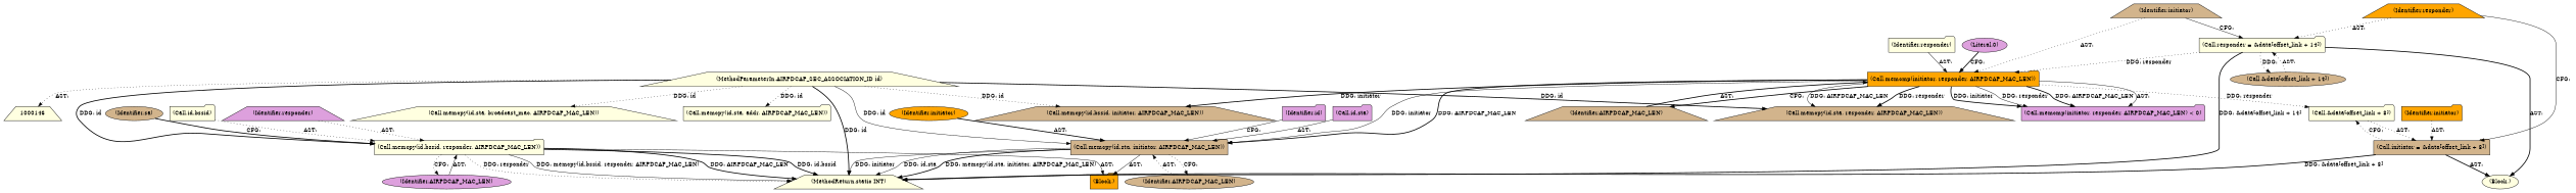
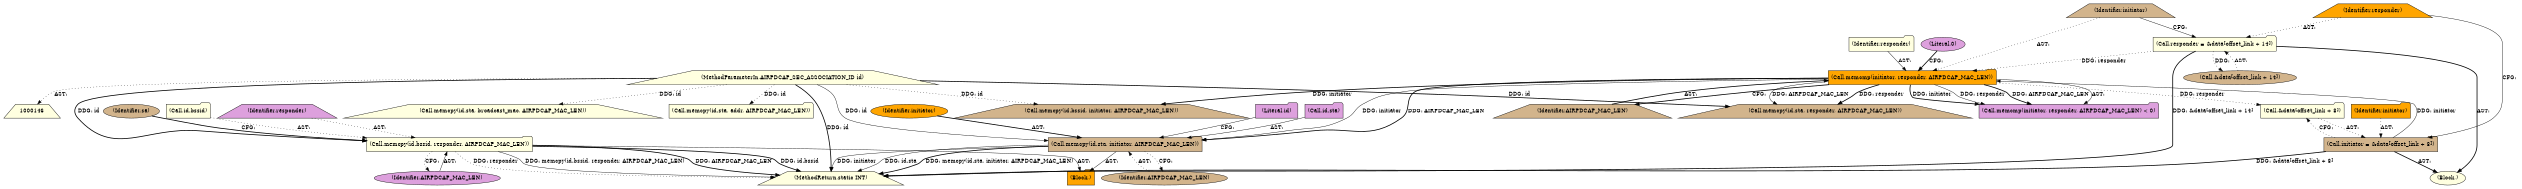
  digraph {
    node [fillcolor=lightyellow shape=folder style=filled]
    edge [style=bold]
    n1 [label="(Call,memcpy(id.bssid, responder, AIRPDCAP_MAC_LEN))"]
    n2 [label="(MethodReturn,static INT)" shape=trapezium]
    n3 [fillcolor=plum label="(Identifier,AIRPDCAP_MAC_LEN)" shape=ellipse]
    n4 [fillcolor=orange label="(Block,)"]
    n5 [label="(MethodParameterIn,AIRPDCAP_SEC_ASSOCIATION_ID id)" shape=trapezium]
    n6 [fillcolor=tan label="(Call,memcpy(id.sta, initiator, AIRPDCAP_MAC_LEN))"]
    n7 [fillcolor=tan label="(Call,memcpy(id.sta, responder, AIRPDCAP_MAC_LEN))" shape=trapezium]
    n8 [label="(Call,memcpy(id.sta, broadcast_mac, AIRPDCAP_MAC_LEN))" shape=trapezium]
    n9 [label="(Call,memcpy(id.sta, addr, AIRPDCAP_MAC_LEN))"]
    n10 [fillcolor=tan label="(Call,memcpy(id.bssid, initiator, AIRPDCAP_MAC_LEN))" shape=trapezium]
    1000146 [shape=trapezium]
    n12 [fillcolor=tan label="(Identifier,AIRPDCAP_MAC_LEN)" shape=ellipse]
    n13 [fillcolor=orange label="(Call,memcmp(initiator, responder, AIRPDCAP_MAC_LEN))"]
    n14 [fillcolor=plum label="(Call,memcmp(initiator, responder, AIRPDCAP_MAC_LEN) < 0)"]
    n15 [fillcolor=tan label="(Identifier,AIRPDCAP_MAC_LEN)" shape=trapezium]
    n16 [label="(Call,&data[offset_link + 8])"]
    n17 [fillcolor=tan label="(Call,initiator = &data[offset_link + 8])"]
    n18 [label="(Block,)" shape=ellipse]
    n19 [label="(Call,responder = &data[offset_link + 14])"]
    n20 [fillcolor=tan label="(Call,&data[offset_link + 14])" shape=ellipse]
    n21 [fillcolor=orange label="(Identifier,initiator)" shape=ellipse]
    n22 [label="(Identifier,responder)"]
    n23 [fillcolor=tan label="(Identifier,sa)" shape=ellipse]
    n24 [fillcolor=orange label="(Identifier,initiator)"]
    n25 [label="(Call,id.bssid)"]
    n26 [fillcolor=orange label="(Identifier,responder)" shape=trapezium]
-   n27 [fillcolor=plum label="(Identifier,id)"]
+   n27 [fillcolor=plum label="(Literal,id)"]
    n28 [fillcolor=plum label="(Identifier,responder)" shape=trapezium]
    n29 [fillcolor=plum label="(Literal,0)" shape=ellipse]
    n30 [fillcolor=plum label="(Call,id.sta)"]
    n31 [fillcolor=tan label="(Identifier,initiator)" shape=trapezium]
    n1 -> n2 [label="DDG: AIRPDCAP_MAC_LEN"]
    n1 -> n2 [label="DDG: id.bssid"]
    n1 -> n2 [label="DDG: responder" style=dotted]
    n1 -> n2 [label="DDG: memcpy(id.bssid, responder, AIRPDCAP_MAC_LEN)" style=solid]
    n1 -> n3 [label="CFG: " style=dotted]
    n1 -> n4 [label="AST: " style=solid]
    n3 -> n1 [label="AST: " style=solid]
    n5 -> n1 [label="DDG: id"]
    n5 -> n2 [label="DDG: id"]
    n5 -> n6 [label="DDG: id" style=solid]
    n5 -> n7 [label="DDG: id"]
    n5 -> n8 [label="DDG: id" style=dotted]
    n5 -> n9 [label="DDG: id" style=dotted]
    n5 -> n10 [label="DDG: id" style=dotted]
    n5 -> 1000146 [label="AST: " style=dotted]
    n6 -> n2 [label="DDG: initiator" style=solid]
    n6 -> n2 [label="DDG: id.sta" style=solid]
    n6 -> n2 [label="DDG: memcpy(id.sta, initiator, AIRPDCAP_MAC_LEN)"]
    n6 -> n4 [label="AST: " style=solid]
    n6 -> n12 [label="CFG: " style=dotted]
    n12 -> n6 [label="AST: " style=dotted]
    n13 -> n6 [label="DDG: initiator" style=solid]
    n13 -> n6 [label="DDG: AIRPDCAP_MAC_LEN"]
    n13 -> n7 [label="DDG: responder"]
    n13 -> n7 [label="DDG: AIRPDCAP_MAC_LEN" style=solid]
    n13 -> n10 [label="DDG: initiator"]
    n13 -> n14 [label="AST: " style=solid]
    n13 -> n14 [label="DDG: initiator"]
    n13 -> n14 [label="DDG: responder" style=solid]
    n13 -> n14 [label="DDG: AIRPDCAP_MAC_LEN"]
    n13 -> n15 [label="CFG: "]
    n13 -> n16 [label="DDG: responder" style=dotted]
    n15 -> n13 [label="AST: "]
    n16 -> n17 [label="AST: " style=dotted]
    n17 -> n2 [label="DDG: &data[offset_link + 8]"]
+   n17 -> n13 [label="DDG: initiator" style=solid]
    n17 -> n16 [label="CFG: " style=dotted]
    n17 -> n18 [label="AST: "]
    n19 -> n2 [label="DDG: &data[offset_link + 14]"]
    n19 -> n13 [label="DDG: responder" style=dotted]
    n19 -> n18 [label="AST: "]
    n19 -> n20 [label="DDG: " style=dotted]
    n20 -> n19 [label="AST: " style=dotted]
    n21 -> n6 [label="AST: "]
    n22 -> n13 [label="AST: " style=solid]
    n23 -> n1 [label="CFG: "]
    n24 -> n17 [label="AST: " style=dotted]
    n25 -> n1 [label="AST: " style=dotted]
    n26 -> n17 [label="CFG: " style=solid]
    n26 -> n19 [label="AST: " style=dotted]
    n27 -> n6 [label="CFG: " style=solid]
    n28 -> n1 [label="AST: " style=dotted]
    n29 -> n13 [label="CFG: "]
    n30 -> n6 [label="AST: " style=solid]
    n31 -> n13 [label="AST: " style=dotted]
    n31 -> n19 [label="CFG: " style=solid]
  }
